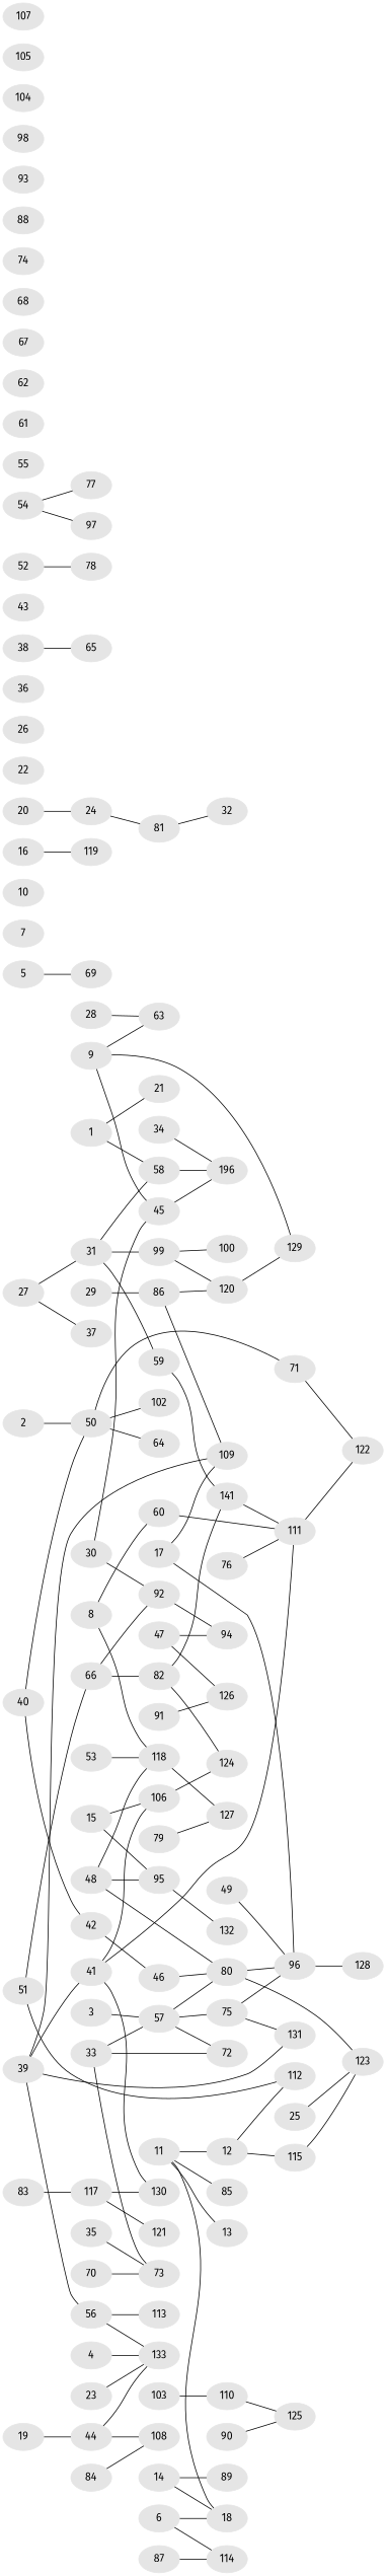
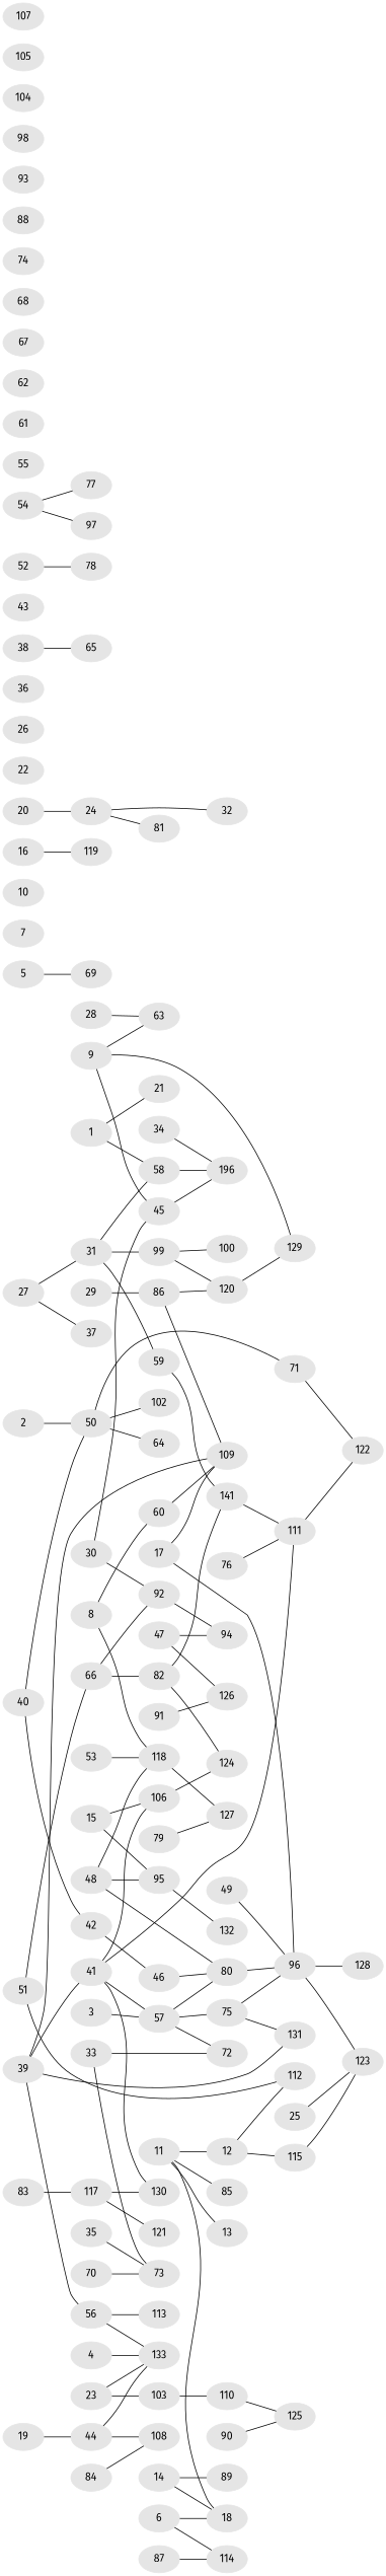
  graph {
    fontname="Fira Sans"
    rankdir=LR
    node [color=gray90 fontname="Fira Sans" style=filled]
    edge [fontname="Fira Sans"]
    1
    21
    58
    n4 [label=196]
    2
    50
    64
    71
    102
    3
    57
    72
    80
    75
    4
    133
    5
    69
    6
    18
    114
    7
    8
    60
    118
    111
    127
    9
    45
    63
    129
    10
    11
    12
    13
    85
    112
    115
    123
    14
    89
    15
    95
    106
    132
    124
    16
    119
    17
    96
    109
    128
    19
    44
    108
    20
    24
    32
    81
    22
    23
    103
    110
    25
    26
    27
    31
    37
    59
    99
    28
    29
    86
    120
    30
    92
    94
    n78 [label=141]
    100
    33
    73
    34
    35
    36
    38
    65
    39
    41
    56
    131
    130
    113
    40
    42
    46
    122
    43
    47
    126
    48
    49
    51
    66
    82
    52
    78
    53
    54
    77
    97
    55
    61
    62
    67
    68
    70
    74
    76
    79
    83
    117
    121
    84
    87
    88
    90
    125
    91
    93
    98
    104
    105
    107
    1 -- 21
    1 -- 58
    58 -- n4
    2 -- 50
    50 -- 64
    50 -- 71
    50 -- 102
    71 -- 122
    3 -- 57
    57 -- 72
    57 -- 80
    57 -- 75
    80 -- 96
    75 -- 96
    75 -- 131
    4 -- 133
    5 -- 69
    6 -- 18
    6 -- 114
    8 -- 60
    8 -- 118
-   60 -- 111
+   60 -- 109
    118 -- 127
    111 -- 122
    9 -- 45
    9 -- 63
    9 -- 129
    45 -- n4
    11 -- 18
    11 -- 12
    11 -- 13
    11 -- 85
    12 -- 112
    12 -- 115
    115 -- 123
    14 -- 18
    14 -- 89
    15 -- 95
    15 -- 106
    95 -- 132
    106 -- 124
    16 -- 119
    17 -- 96
    17 -- 109
-   80 -- 123
+   96 -- 123
    96 -- 128
    19 -- 44
    44 -- 133
    44 -- 108
    20 -- 24
-   81 -- 32
+   24 -- 32
    24 -- 81
    23 -- 133
+   23 -- 103
    103 -- 110
    110 -- 125
    25 -- 123
    27 -- 31
    27 -- 37
    31 -- 58
    31 -- 59
    31 -- 99
    59 -- n78
    99 -- 120
    99 -- 100
    28 -- 63
    29 -- 86
    86 -- 109
    86 -- 120
    120 -- 129
    30 -- 45
    30 -- 92
    92 -- 94
    n78 -- 111
    33 -- 72
    33 -- 73
    34 -- n4
    35 -- 73
    38 -- 65
    39 -- 109
    39 -- 41
    39 -- 56
    39 -- 131
-   33 -- 57
+   41 -- 57
    41 -- 111
    41 -- 106
    41 -- 130
    56 -- 133
    56 -- 113
    40 -- 50
    40 -- 42
    42 -- 46
    46 -- 80
    47 -- 94
    47 -- 126
    48 -- 80
    48 -- 118
    48 -- 95
    49 -- 96
    51 -- 112
    51 -- 66
    66 -- 92
    66 -- 82
    82 -- 124
    82 -- n78
    52 -- 78
    53 -- 118
    54 -- 77
    54 -- 97
    70 -- 73
    76 -- 111
    79 -- 127
    83 -- 117
    117 -- 130
    117 -- 121
    84 -- 108
    87 -- 114
    90 -- 125
    91 -- 126
  }
